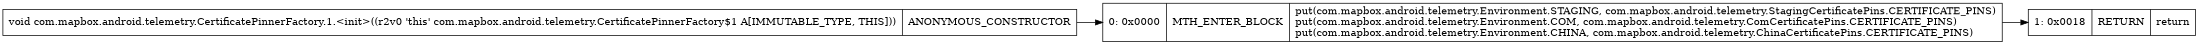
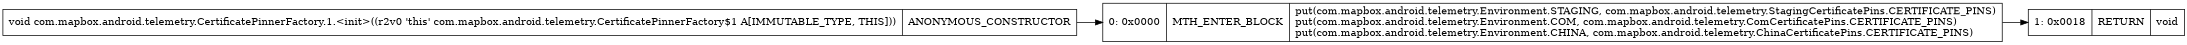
  digraph {
    rankdir=LR
    node [shape=record]
    n1 [label="{0\:\ 0x0000|MTH_ENTER_BLOCK\l|put(com.mapbox.android.telemetry.Environment.STAGING, com.mapbox.android.telemetry.StagingCertificatePins.CERTIFICATE_PINS)\lput(com.mapbox.android.telemetry.Environment.COM, com.mapbox.android.telemetry.ComCertificatePins.CERTIFICATE_PINS)\lput(com.mapbox.android.telemetry.Environment.CHINA, com.mapbox.android.telemetry.ChinaCertificatePins.CERTIFICATE_PINS)\l}"]
-   n2 [label="{1\:\ 0x0018|RETURN\l|return\l}"]
+   n2 [label="{1\:\ 0x0018|RETURN\l|void\l}"]
    n3 [label="{void com.mapbox.android.telemetry.CertificatePinnerFactory.1.\<init\>((r2v0 'this' com.mapbox.android.telemetry.CertificatePinnerFactory$1 A[IMMUTABLE_TYPE, THIS]))  | ANONYMOUS_CONSTRUCTOR\l}"]
    n1 -> n2
    n3 -> n1
  }
